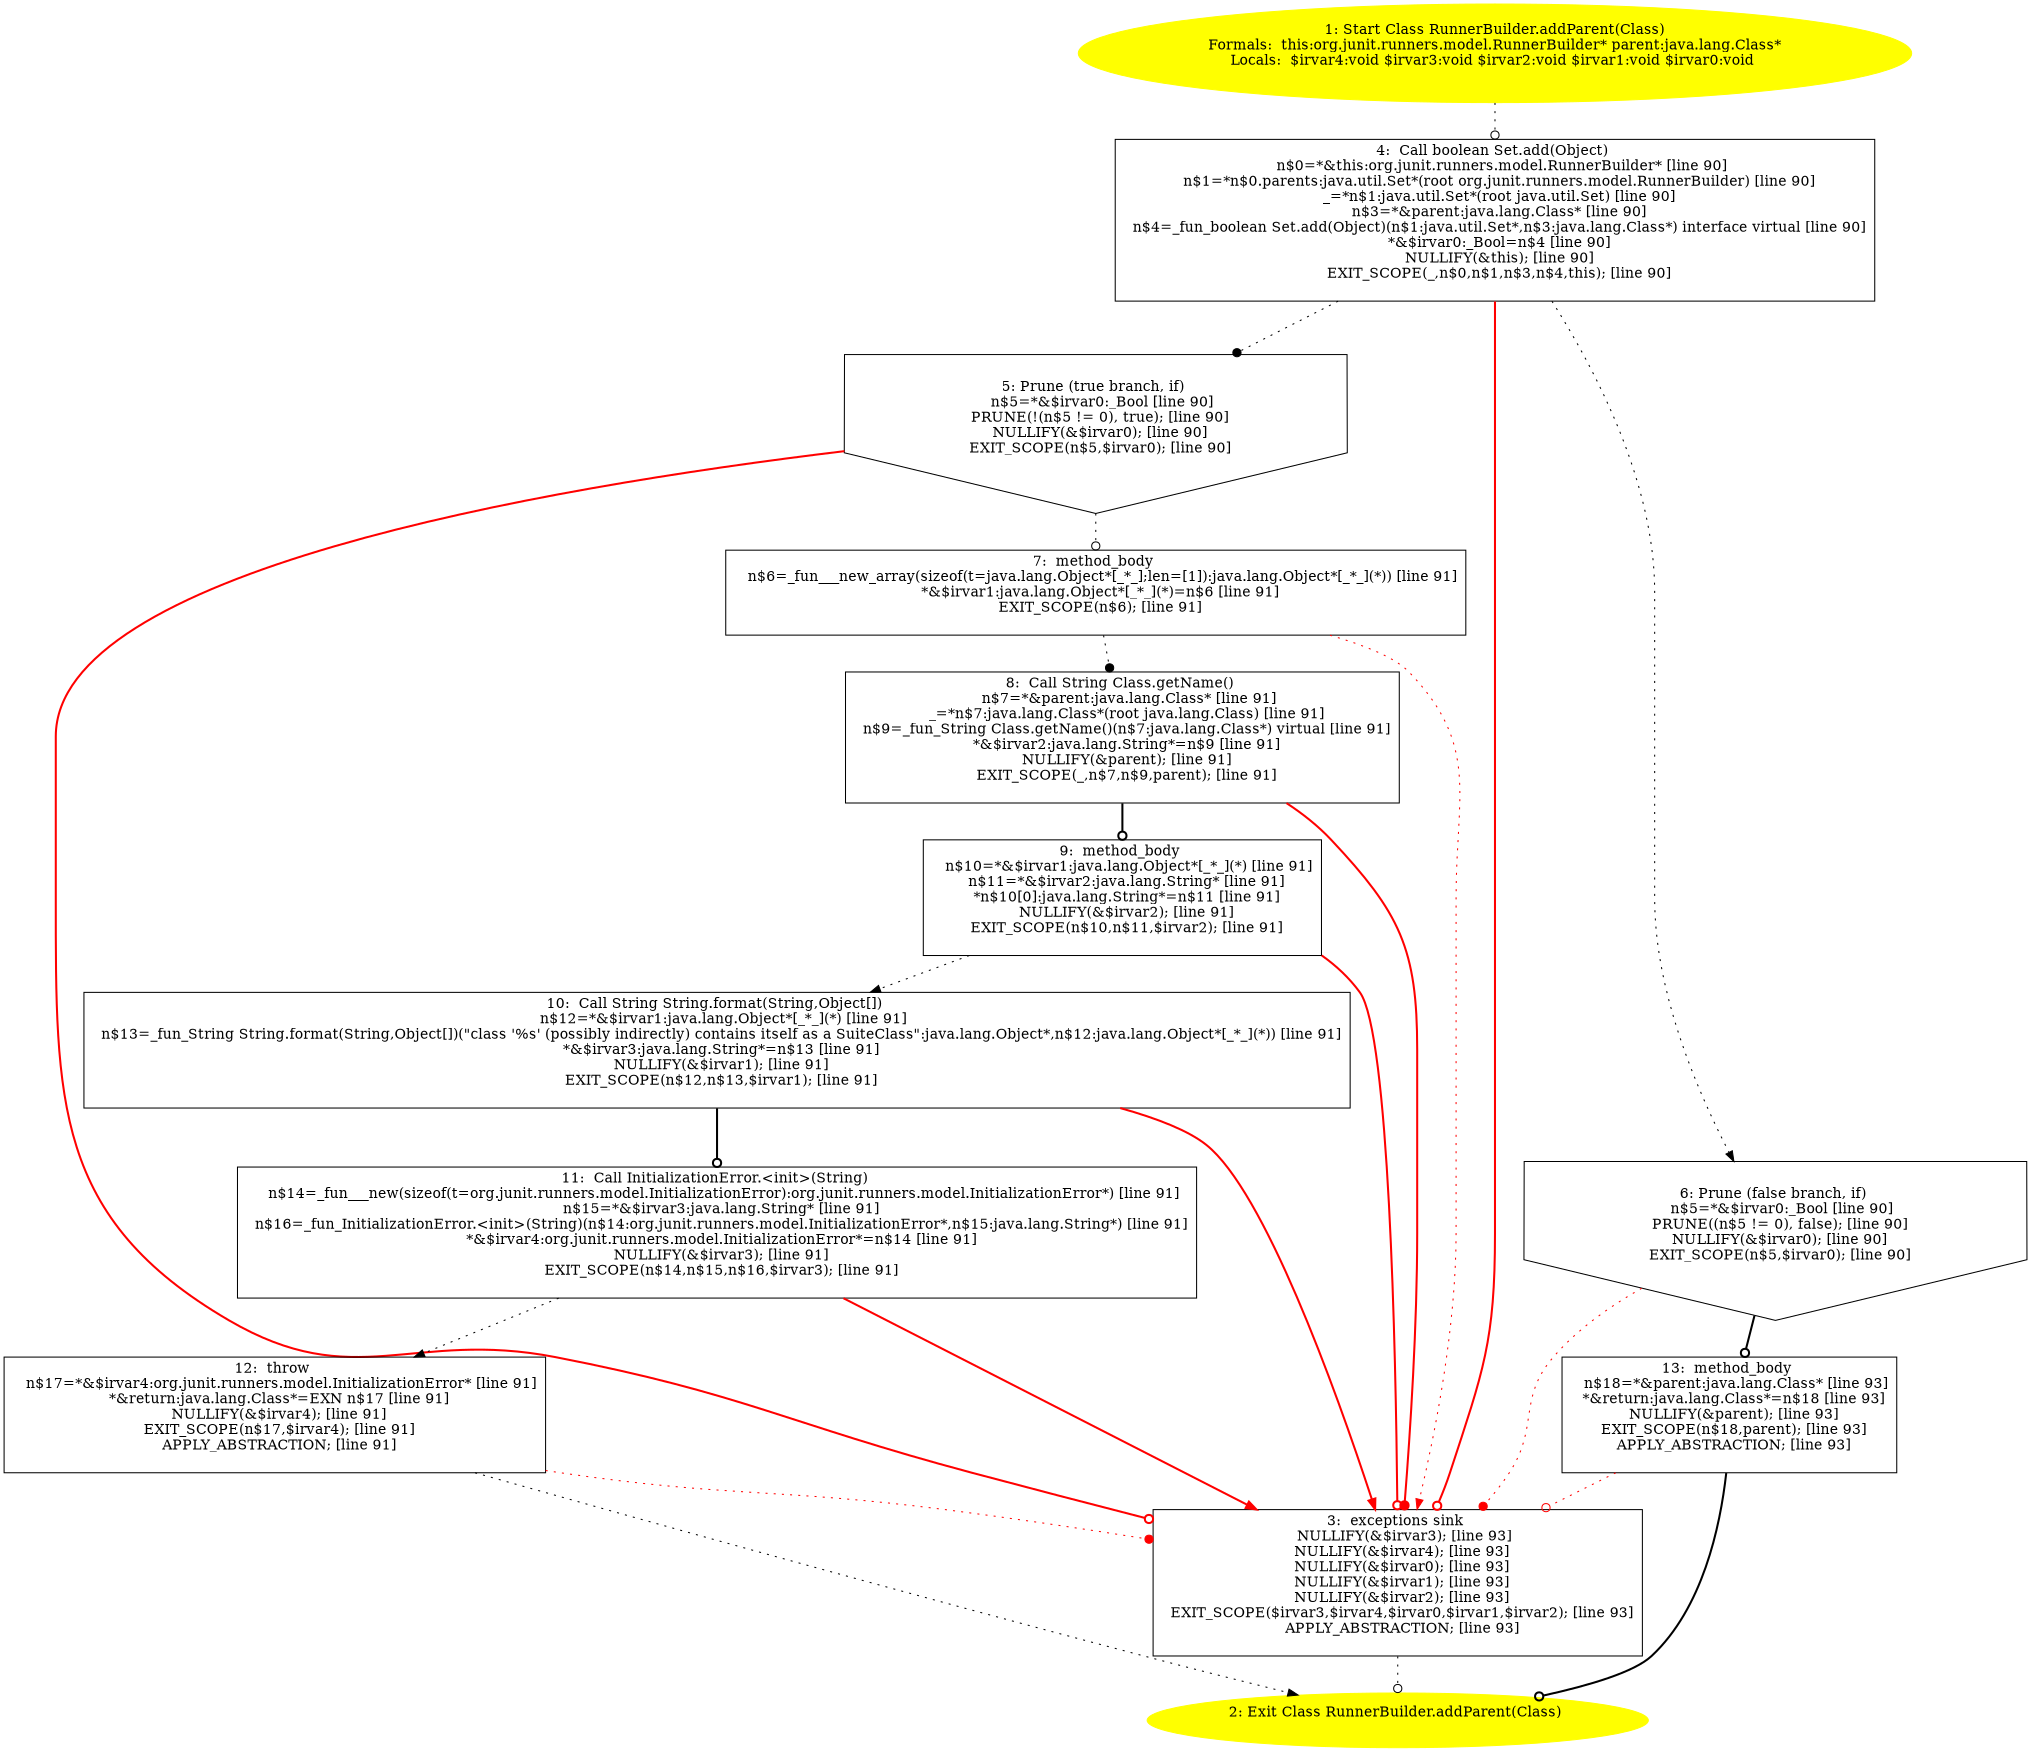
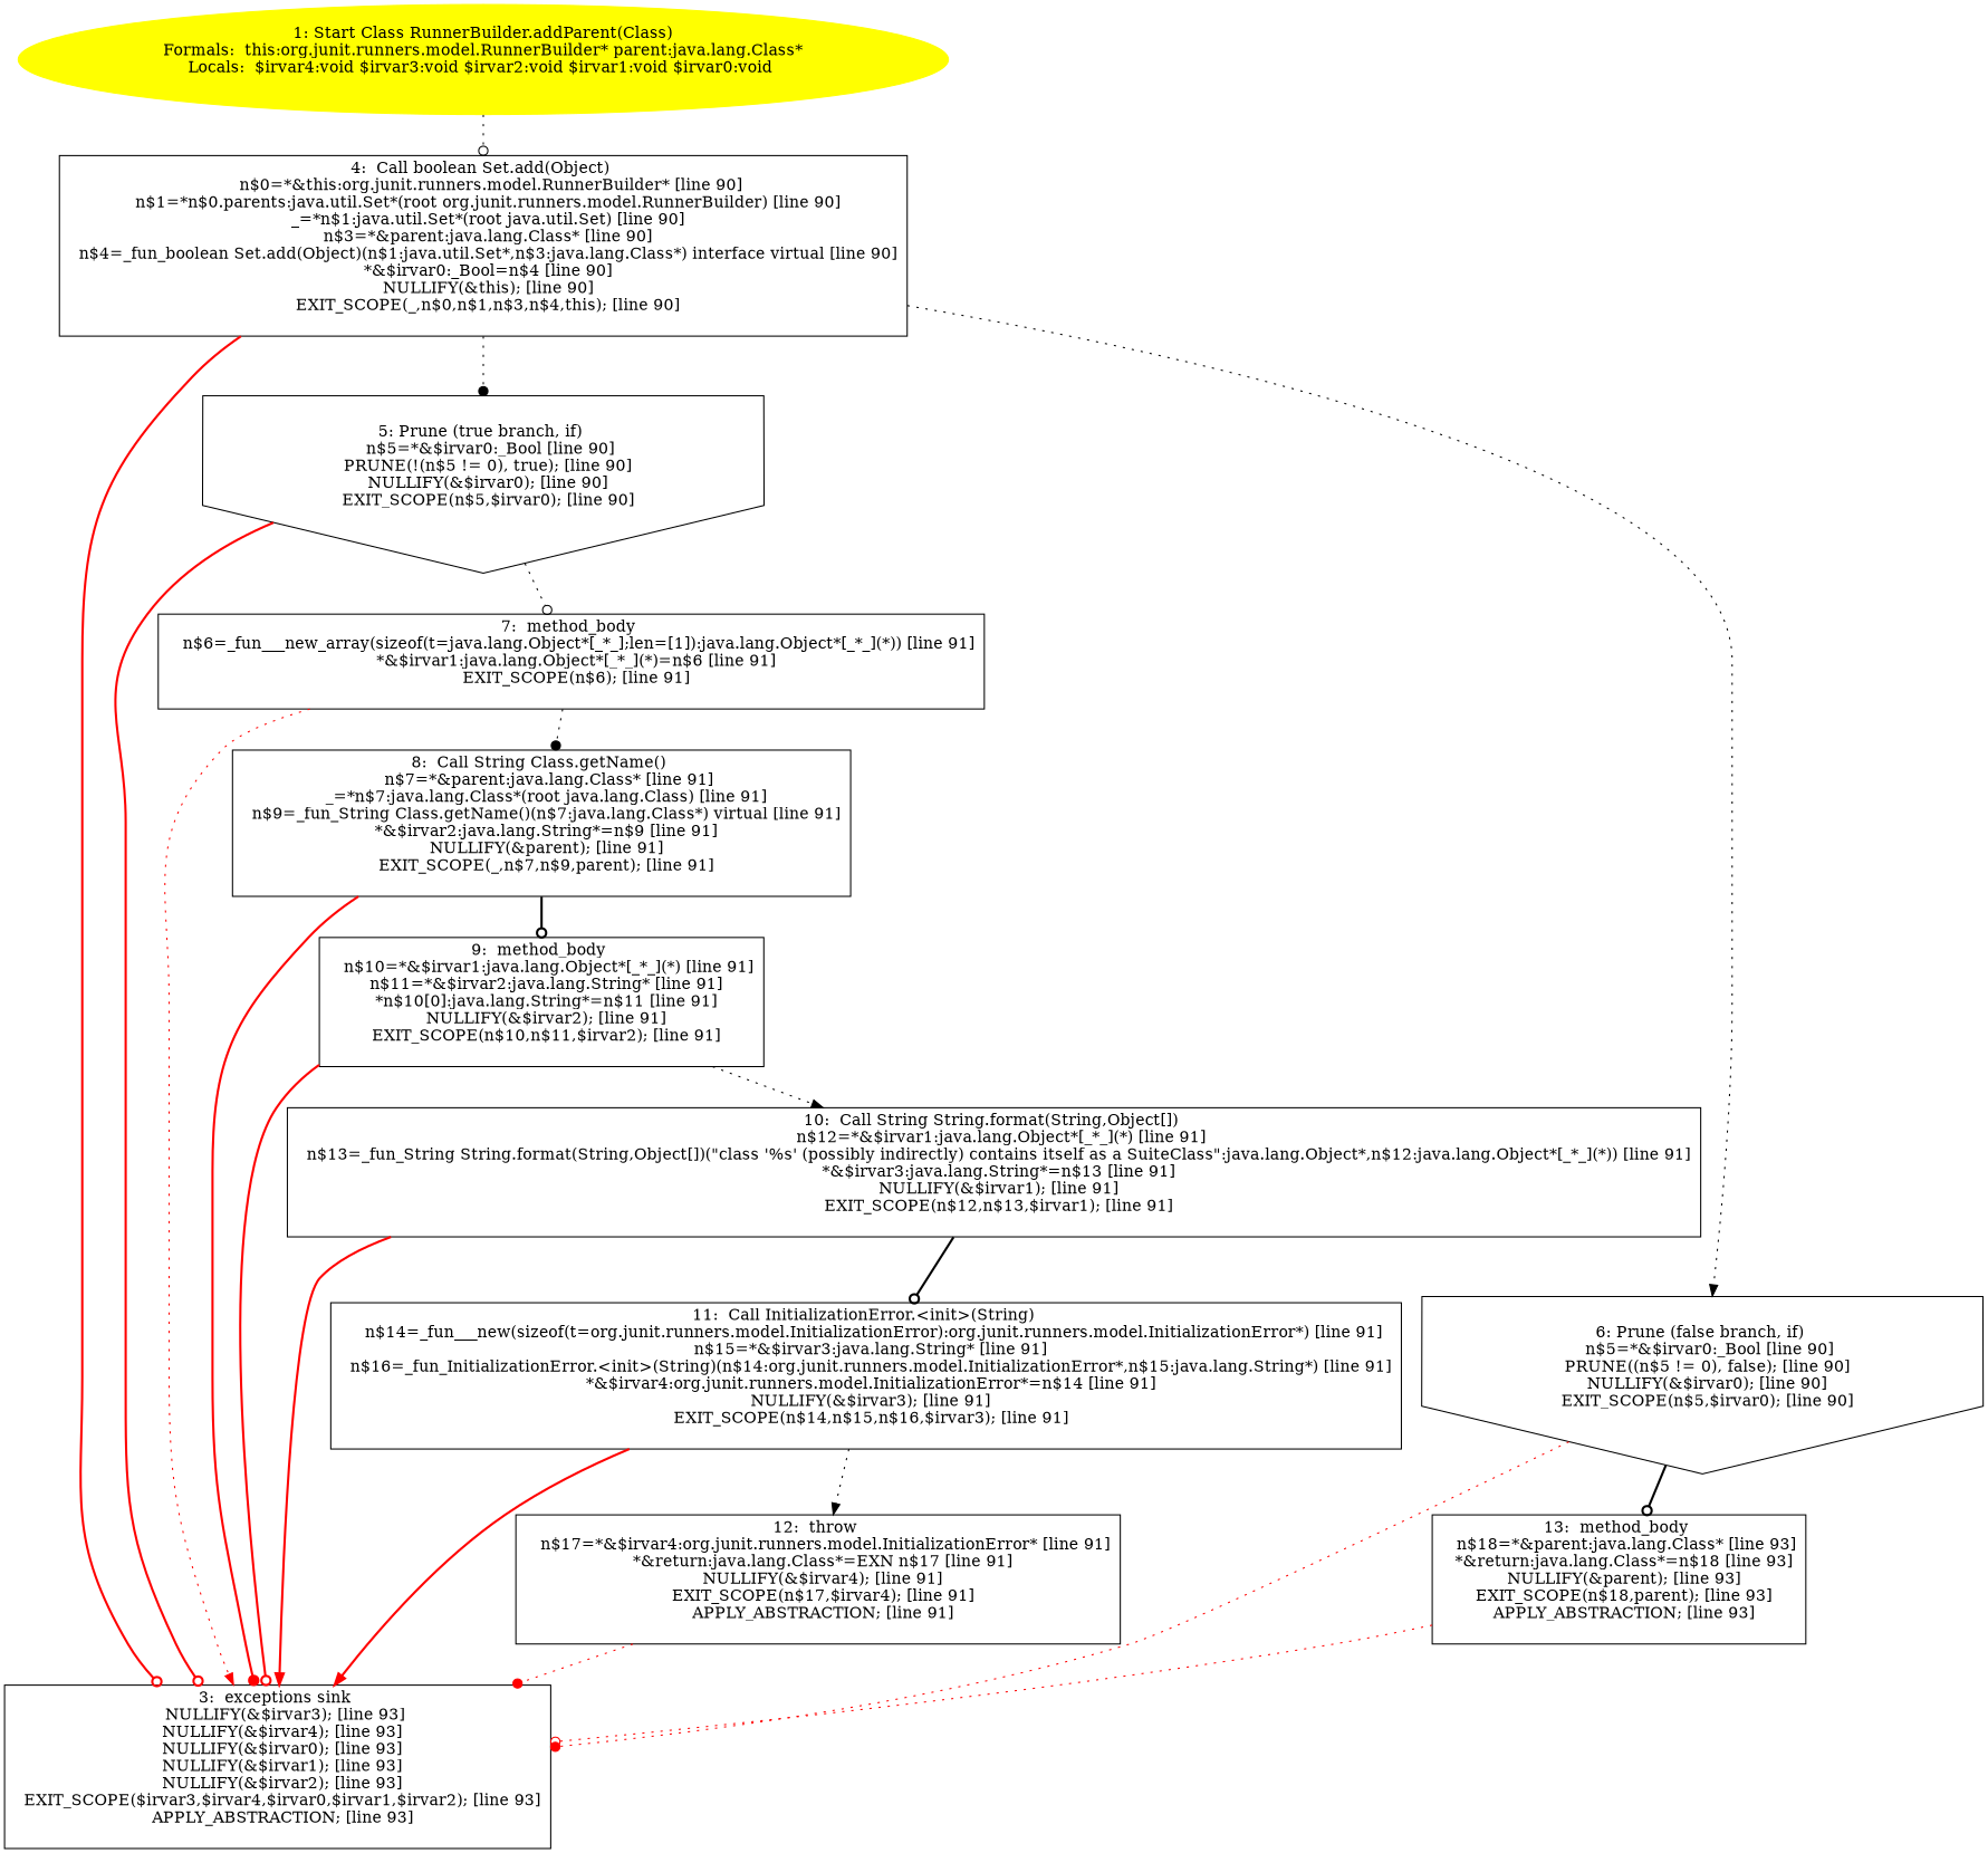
  digraph {
    node [shape=box]
    edge [style=dotted arrowhead=odot]
    n1 [color=yellow label="1: Start Class RunnerBuilder.addParent(Class)\nFormals:  this:org.junit.runners.model.RunnerBuilder* parent:java.lang.Class*\nLocals:  $irvar4:void $irvar3:void $irvar2:void $irvar1:void $irvar0:void \n  " style=filled shape=""]
    n2 [label="4:  Call boolean Set.add(Object) \n   n$0=*&this:org.junit.runners.model.RunnerBuilder* [line 90]\n  n$1=*n$0.parents:java.util.Set*(root org.junit.runners.model.RunnerBuilder) [line 90]\n  _=*n$1:java.util.Set*(root java.util.Set) [line 90]\n  n$3=*&parent:java.lang.Class* [line 90]\n  n$4=_fun_boolean Set.add(Object)(n$1:java.util.Set*,n$3:java.lang.Class*) interface virtual [line 90]\n  *&$irvar0:_Bool=n$4 [line 90]\n  NULLIFY(&this); [line 90]\n  EXIT_SCOPE(_,n$0,n$1,n$3,n$4,this); [line 90]\n "]
    n3 [label="3:  exceptions sink \n   NULLIFY(&$irvar3); [line 93]\n  NULLIFY(&$irvar4); [line 93]\n  NULLIFY(&$irvar0); [line 93]\n  NULLIFY(&$irvar1); [line 93]\n  NULLIFY(&$irvar2); [line 93]\n  EXIT_SCOPE($irvar3,$irvar4,$irvar0,$irvar1,$irvar2); [line 93]\n  APPLY_ABSTRACTION; [line 93]\n "]
    n4 [label="5: Prune (true branch, if) \n   n$5=*&$irvar0:_Bool [line 90]\n  PRUNE(!(n$5 != 0), true); [line 90]\n  NULLIFY(&$irvar0); [line 90]\n  EXIT_SCOPE(n$5,$irvar0); [line 90]\n " shape=invhouse]
    n5 [label="6: Prune (false branch, if) \n   n$5=*&$irvar0:_Bool [line 90]\n  PRUNE((n$5 != 0), false); [line 90]\n  NULLIFY(&$irvar0); [line 90]\n  EXIT_SCOPE(n$5,$irvar0); [line 90]\n " shape=invhouse]
-   n6 [color=yellow label="2: Exit Class RunnerBuilder.addParent(Class) \n  " style=filled shape=""]
    n7 [label="7:  method_body \n   n$6=_fun___new_array(sizeof(t=java.lang.Object*[_*_];len=[1]):java.lang.Object*[_*_](*)) [line 91]\n  *&$irvar1:java.lang.Object*[_*_](*)=n$6 [line 91]\n  EXIT_SCOPE(n$6); [line 91]\n "]
    n8 [label="13:  method_body \n   n$18=*&parent:java.lang.Class* [line 93]\n  *&return:java.lang.Class*=n$18 [line 93]\n  NULLIFY(&parent); [line 93]\n  EXIT_SCOPE(n$18,parent); [line 93]\n  APPLY_ABSTRACTION; [line 93]\n "]
    n9 [label="8:  Call String Class.getName() \n   n$7=*&parent:java.lang.Class* [line 91]\n  _=*n$7:java.lang.Class*(root java.lang.Class) [line 91]\n  n$9=_fun_String Class.getName()(n$7:java.lang.Class*) virtual [line 91]\n  *&$irvar2:java.lang.String*=n$9 [line 91]\n  NULLIFY(&parent); [line 91]\n  EXIT_SCOPE(_,n$7,n$9,parent); [line 91]\n "]
    n10 [label="9:  method_body \n   n$10=*&$irvar1:java.lang.Object*[_*_](*) [line 91]\n  n$11=*&$irvar2:java.lang.String* [line 91]\n  *n$10[0]:java.lang.String*=n$11 [line 91]\n  NULLIFY(&$irvar2); [line 91]\n  EXIT_SCOPE(n$10,n$11,$irvar2); [line 91]\n "]
    n11 [label="10:  Call String String.format(String,Object[]) \n   n$12=*&$irvar1:java.lang.Object*[_*_](*) [line 91]\n  n$13=_fun_String String.format(String,Object[])(\"class '%s' (possibly indirectly) contains itself as a SuiteClass\":java.lang.Object*,n$12:java.lang.Object*[_*_](*)) [line 91]\n  *&$irvar3:java.lang.String*=n$13 [line 91]\n  NULLIFY(&$irvar1); [line 91]\n  EXIT_SCOPE(n$12,n$13,$irvar1); [line 91]\n "]
    n12 [label="11:  Call InitializationError.<init>(String) \n   n$14=_fun___new(sizeof(t=org.junit.runners.model.InitializationError):org.junit.runners.model.InitializationError*) [line 91]\n  n$15=*&$irvar3:java.lang.String* [line 91]\n  n$16=_fun_InitializationError.<init>(String)(n$14:org.junit.runners.model.InitializationError*,n$15:java.lang.String*) [line 91]\n  *&$irvar4:org.junit.runners.model.InitializationError*=n$14 [line 91]\n  NULLIFY(&$irvar3); [line 91]\n  EXIT_SCOPE(n$14,n$15,n$16,$irvar3); [line 91]\n "]
    n13 [label="12:  throw \n   n$17=*&$irvar4:org.junit.runners.model.InitializationError* [line 91]\n  *&return:java.lang.Class*=EXN n$17 [line 91]\n  NULLIFY(&$irvar4); [line 91]\n  EXIT_SCOPE(n$17,$irvar4); [line 91]\n  APPLY_ABSTRACTION; [line 91]\n "]
    n1 -> n2
    n2 -> n3 [color=red style=bold]
    n2 -> n4 [arrowhead=dot]
    n2 -> n5 [arrowhead=normal]
-   n3 -> n6
    n4 -> n3 [color=red style=bold]
    n4 -> n7
    n5 -> n3 [color=red arrowhead=dot]
    n5 -> n8 [style=bold]
    n7 -> n3 [color=red arrowhead=normal]
    n7 -> n9 [arrowhead=dot]
    n8 -> n3 [color=red]
-   n8 -> n6 [style=bold]
    n9 -> n3 [color=red style=bold arrowhead=dot]
    n9 -> n10 [style=bold]
    n10 -> n3 [color=red style=bold]
    n10 -> n11 [arrowhead=normal]
    n11 -> n3 [color=red style=bold arrowhead=normal]
    n11 -> n12 [style=bold]
    n12 -> n3 [color=red style=bold arrowhead=normal]
    n12 -> n13 [arrowhead=normal]
    n13 -> n3 [color=red arrowhead=dot]
-   n13 -> n6 [arrowhead=normal]
  }
